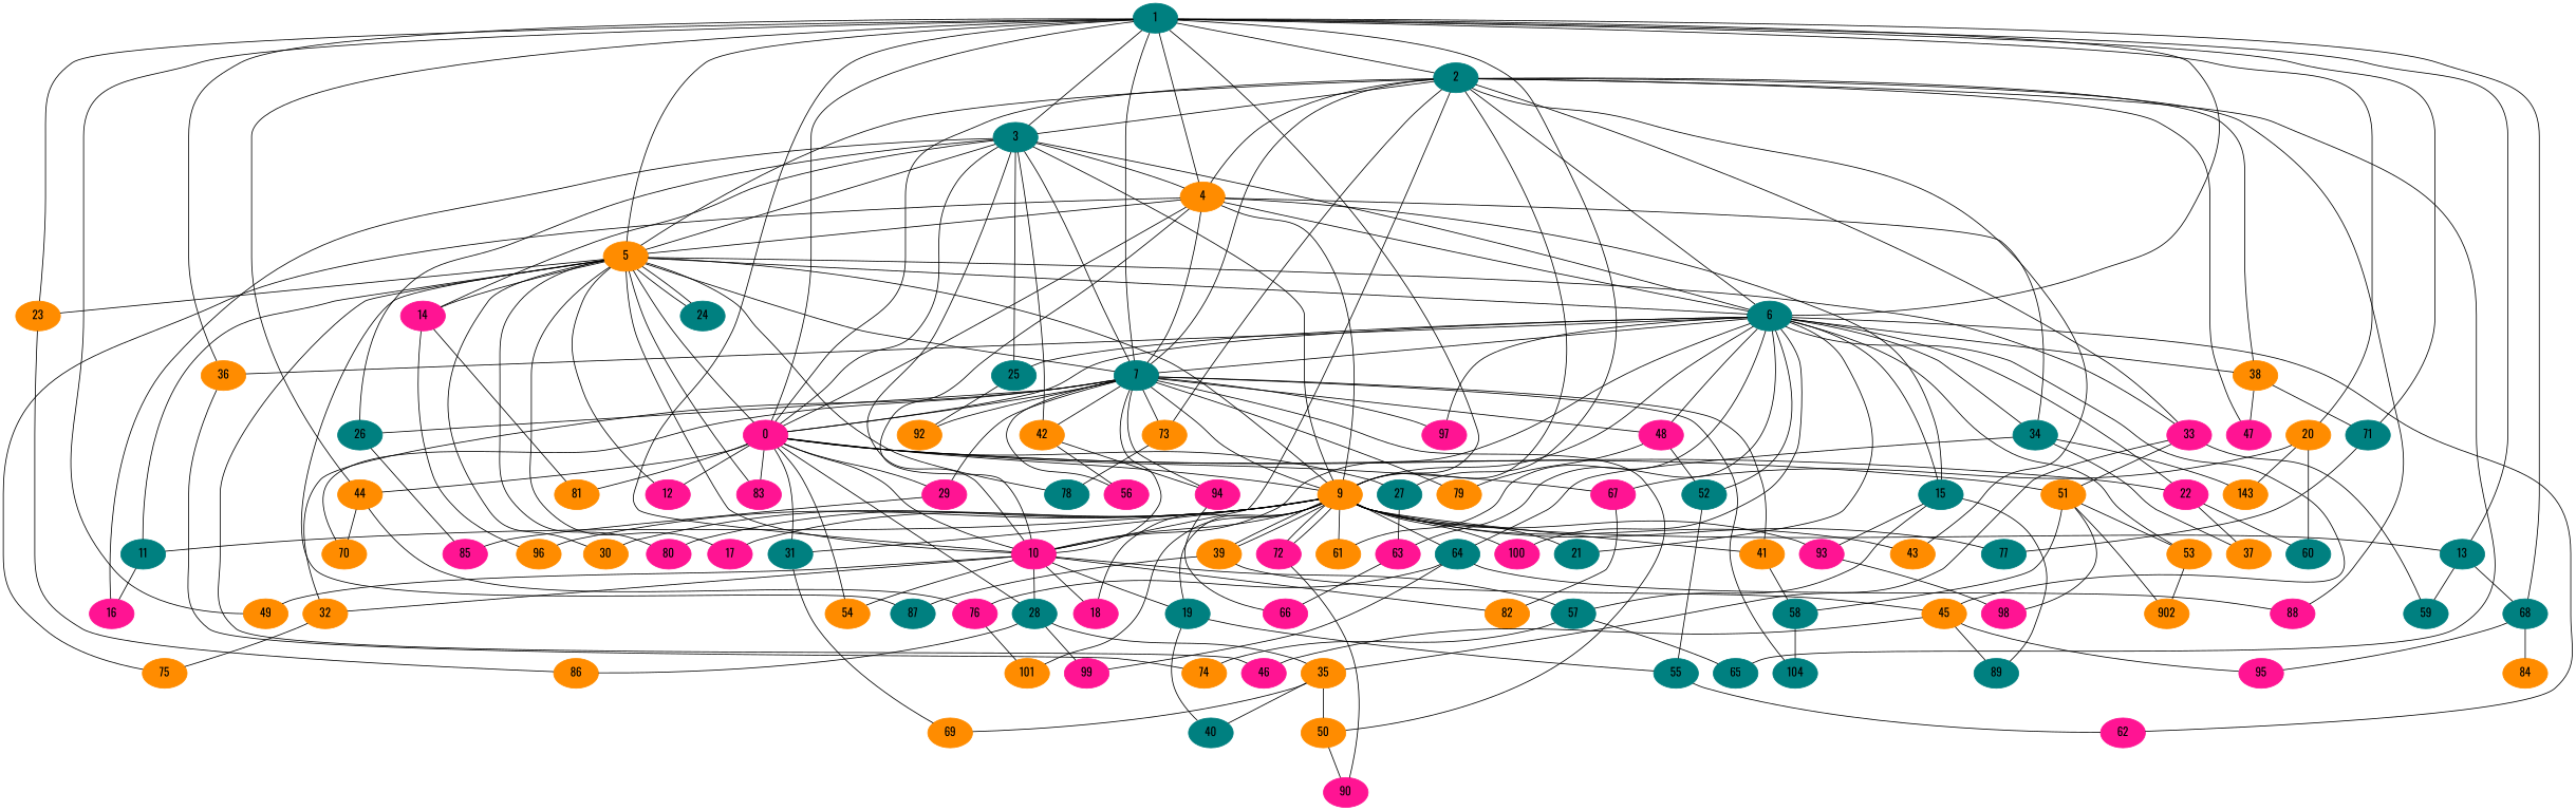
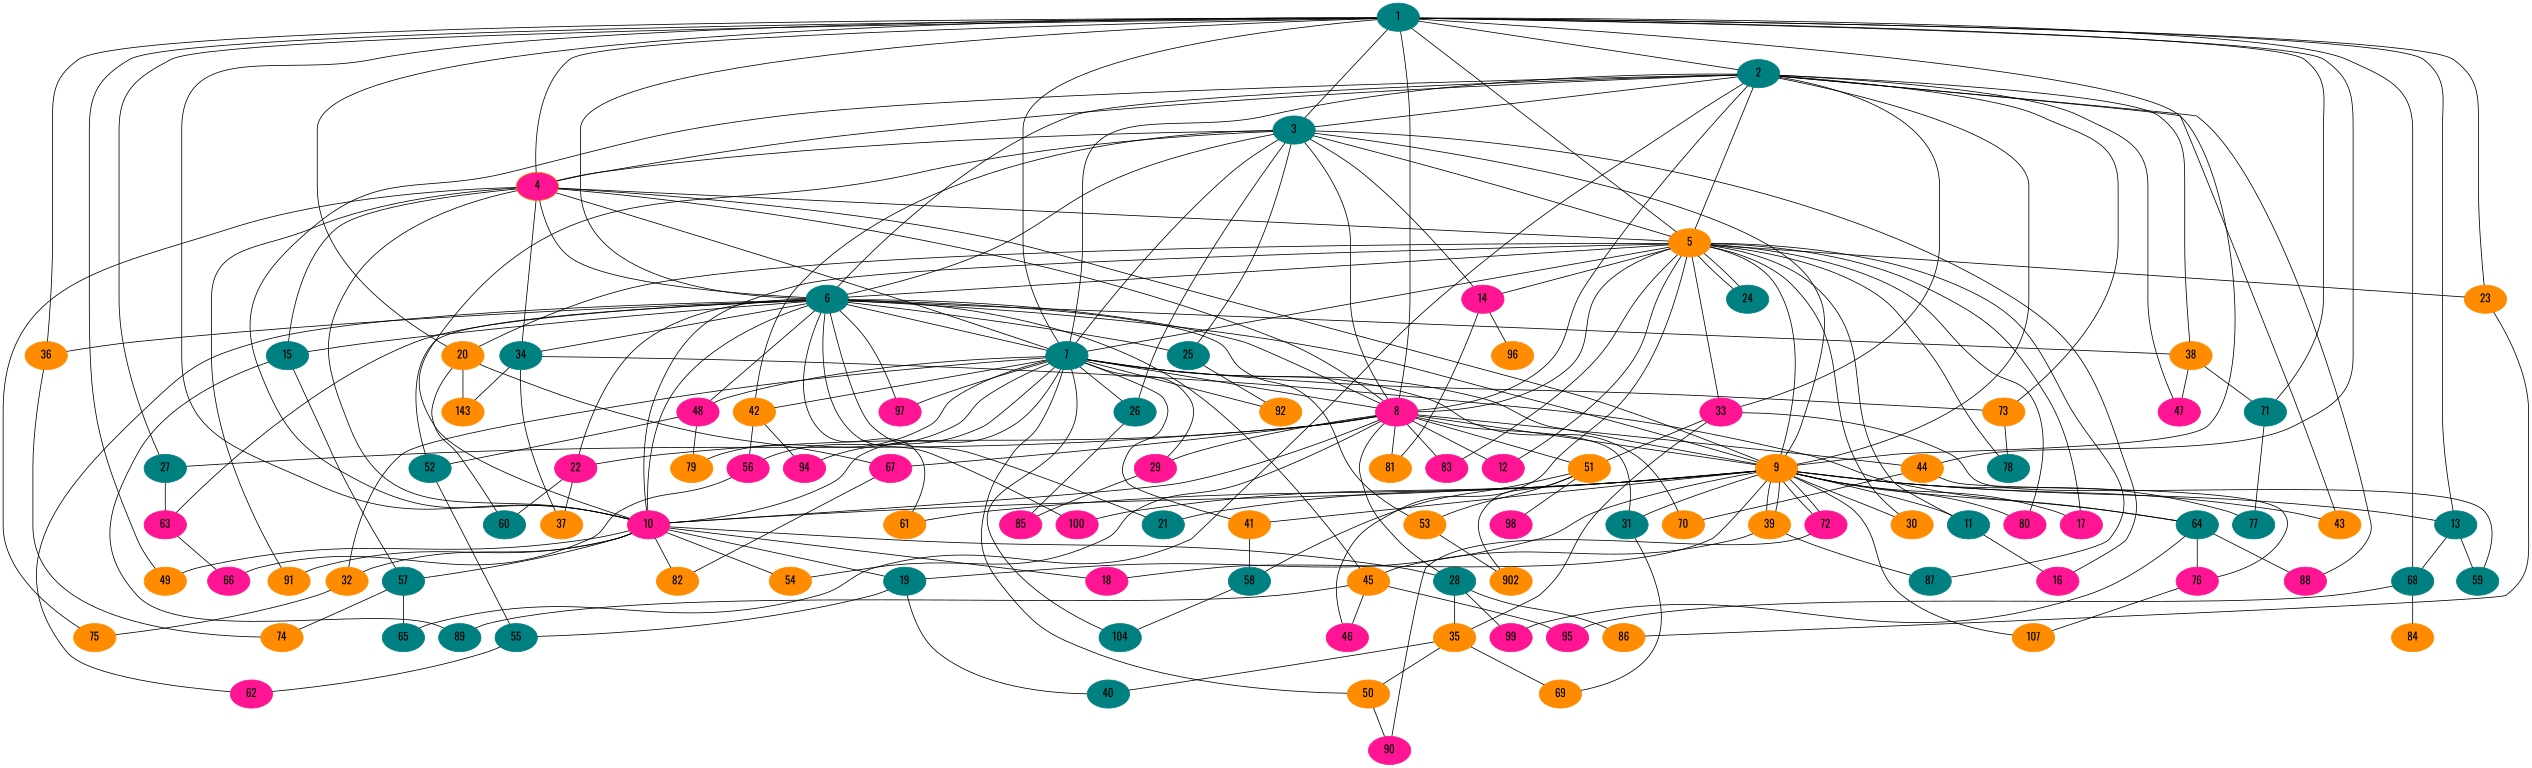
  graph {
    fontname=Oswald
    node [color=darkorange fontname=Oswald style=filled]
    edge [fontname=Oswald]
    1 [color=teal]
    2 [color=teal]
    3 [color=teal]
-   4
+   4 [fillcolor=deeppink]
    5
    6 [color=teal]
    7 [color=teal]
-   8 [color=deeppink label=0]
+   8 [color=deeppink]
    9
    10 [color=deeppink]
    13 [color=teal]
    20
    23
    27 [color=teal]
    36
    44
    49
    68 [color=teal]
    71 [color=teal]
    33 [color=deeppink]
    38
    43
    47 [color=deeppink]
    65 [color=teal]
    73
    88 [color=deeppink]
    14 [color=deeppink]
    16 [color=deeppink]
    25 [color=teal]
    26 [color=teal]
    42
    15 [color=teal]
    34 [color=teal]
    75
+   91
    11 [color=teal]
    12 [color=deeppink]
    17 [color=deeppink]
    24 [color=teal]
    30
    46 [color=deeppink]
    78 [color=teal]
    80 [color=deeppink]
    83 [color=deeppink]
    87 [color=teal]
    21 [color=teal]
    22 [color=deeppink]
    45
    48 [color=deeppink]
    52 [color=teal]
    53
    61
    62 [color=deeppink]
    63 [color=deeppink]
    97 [color=deeppink]
    100 [color=deeppink]
    29 [color=deeppink]
    32
    41
    50
    56 [color=deeppink]
    70
    79
    92
    94 [color=deeppink]
    104 [color=teal]
    28 [color=teal]
    31 [color=teal]
    51
    54
    67 [color=deeppink]
    81
    18 [color=deeppink]
    19 [color=teal]
    39
    64 [color=teal]
    72 [color=deeppink]
    77 [color=teal]
-   93 [color=deeppink]
    96
-   101
+   101 [label=107]
    57 [color=teal]
    82
    59 [color=teal]
    60 [color=teal]
    n86 [label=143]
    86
    74
    76 [color=deeppink]
    84
    95 [color=deeppink]
    35
    85 [color=deeppink]
    89 [color=teal]
    37
    55 [color=teal]
    n97 [label=902]
    66 [color=deeppink]
    58 [color=teal]
    90 [color=deeppink]
    99 [color=deeppink]
    69
    98 [color=deeppink]
    40 [color=teal]
    1 -- 2
    1 -- 3
    1 -- 4
    1 -- 5
    1 -- 6
    1 -- 7
    1 -- 8
    1 -- 9
    1 -- 10
    1 -- 13
    1 -- 20
    1 -- 23
    1 -- 27
    1 -- 36
    1 -- 44
    1 -- 49
    1 -- 68
    1 -- 71
    2 -- 3
    2 -- 4
    2 -- 5
    2 -- 6
    2 -- 7
    2 -- 8
    2 -- 9
    2 -- 10
    2 -- 33
    2 -- 38
    2 -- 43
    2 -- 47
    2 -- 65
    2 -- 73
    2 -- 88
    3 -- 4
    3 -- 5
    3 -- 6
    3 -- 7
    3 -- 8
    3 -- 9
    3 -- 10
    3 -- 14
    3 -- 16
    3 -- 25
    3 -- 26
    3 -- 42
    4 -- 5
    4 -- 6
    4 -- 7
    4 -- 8
    4 -- 9
    4 -- 10
    4 -- 15
    4 -- 34
    4 -- 75
+   4 -- 91
    5 -- 6
    5 -- 7
    5 -- 8
    5 -- 9
    5 -- 10
+   5 -- 20
    5 -- 23
    5 -- 33
    5 -- 14
    5 -- 11
    5 -- 12
    5 -- 17
    5 -- 24
    5 -- 24
    5 -- 30
    5 -- 46
    5 -- 78
    5 -- 80
    5 -- 83
    5 -- 87
    6 -- 7
    6 -- 8
    6 -- 9
    6 -- 10
    6 -- 36
    6 -- 38
    6 -- 25
    6 -- 15
    6 -- 34
    6 -- 21
    6 -- 22
    6 -- 45
    6 -- 48
    6 -- 52
    6 -- 53
    6 -- 61
    6 -- 62
    6 -- 63
    6 -- 97
    6 -- 100
    7 -- 8
    7 -- 9
    7 -- 10
    7 -- 73
    7 -- 26
    7 -- 42
    7 -- 48
    7 -- 97
    7 -- 29
    7 -- 32
    7 -- 41
    7 -- 50
    7 -- 56
    7 -- 70
    7 -- 79
    7 -- 92
    7 -- 94
    7 -- 104
    8 -- 9
    8 -- 10
    8 -- 27
    8 -- 44
    8 -- 12
    8 -- 83
    8 -- 22
    8 -- 29
    8 -- 28
    8 -- 31
    8 -- 51
    8 -- 54
    8 -- 67
    8 -- 81
    9 -- 10
    9 -- 13
    9 -- 43
    9 -- 11
    9 -- 17
    9 -- 30
    9 -- 80
    9 -- 21
    9 -- 61
    9 -- 100
    9 -- 41
    9 -- 31
    9 -- 18
    9 -- 19
    9 -- 39
    9 -- 39
    9 -- 64
    9 -- 72
    9 -- 72
    9 -- 77
-   9 -- 93
-   9 -- 96
    9 -- 101
    10 -- 49
+   10 -- 91
    10 -- 32
    10 -- 28
    10 -- 54
    10 -- 18
    10 -- 19
    10 -- 57
    10 -- 82
    13 -- 68
    13 -- 59
    20 -- 67
    20 -- 60
    20 -- n86
    23 -- 86
    27 -- 63
    36 -- 74
    44 -- 70
    44 -- 76
    68 -- 84
    68 -- 95
    71 -- 77
    33 -- 51
    33 -- 59
    33 -- 35
    38 -- 71
    38 -- 47
    73 -- 78
    14 -- 81
    14 -- 96
    25 -- 92
    26 -- 85
    42 -- 56
    42 -- 94
-   15 -- 93
    15 -- 57
    15 -- 89
    34 -- 64
    34 -- n86
    34 -- 37
    11 -- 16
    22 -- 60
    22 -- 37
    45 -- 46
    45 -- 95
    45 -- 89
    48 -- 52
    48 -- 79
    52 -- 55
    53 -- n97
    63 -- 66
    29 -- 85
    32 -- 75
    41 -- 58
    50 -- 90
-   94 -- 66
+   56 -- 66
    28 -- 86
    28 -- 35
    28 -- 99
    31 -- 69
    51 -- 53
    51 -- n97
    51 -- 58
    51 -- 98
    67 -- 82
    19 -- 55
    19 -- 40
    39 -- 87
    39 -- 45
    64 -- 88
    64 -- 76
    64 -- 99
    72 -- 90
-   93 -- 98
    57 -- 65
    57 -- 74
    76 -- 101
    35 -- 50
    35 -- 69
    35 -- 40
    55 -- 62
    58 -- 104
  }
